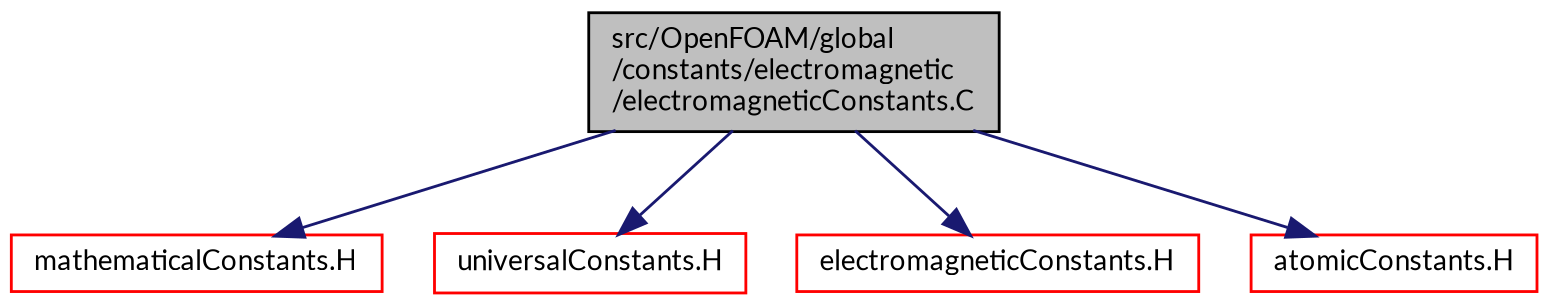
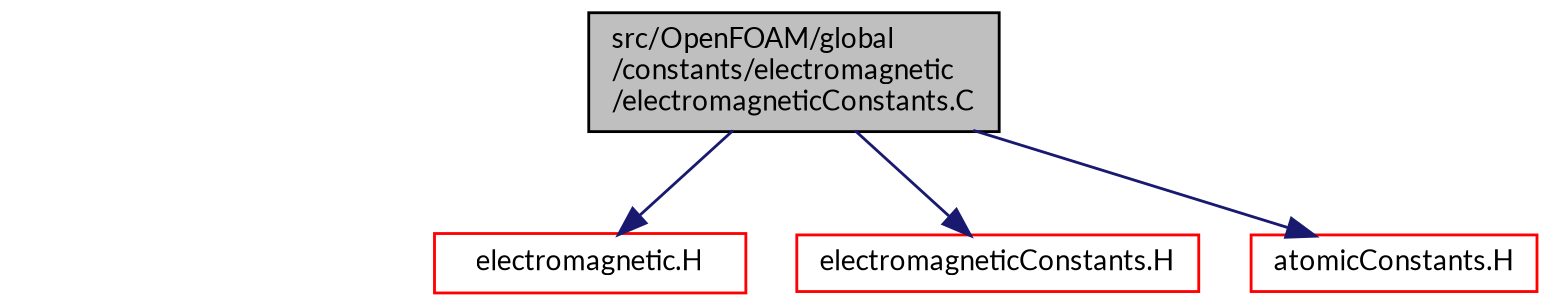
  digraph {
    fontname=Lato
    node [color=red fontname=Lato fontsize=10 shape=record]
    edge [color=midnightblue fontname=Lato fontsize=10 labelfontname=FreeSans labelfontsize=10 style=solid]
    n1 [color=black fillcolor=grey75 fontcolor=black height=0.2 label="src/OpenFOAM/global\l/constants/electromagnetic\l/electromagneticConstants.C" style=filled width=0.4]
-   n2 [height=0.2 label="mathematicalConstants.H" width=0.4]
-   n3 [height=0.2 label="universalConstants.H" width=0.4]
+   n3 [height=0.2 label="electromagnetic.H" width=0.4]
    n4 [height=0.2 label="electromagneticConstants.H" width=0.4]
    n5 [height=0.2 label="atomicConstants.H" width=0.4]
-   n1 -> n2
    n1 -> n3
    n1 -> n4
    n1 -> n5
  }
